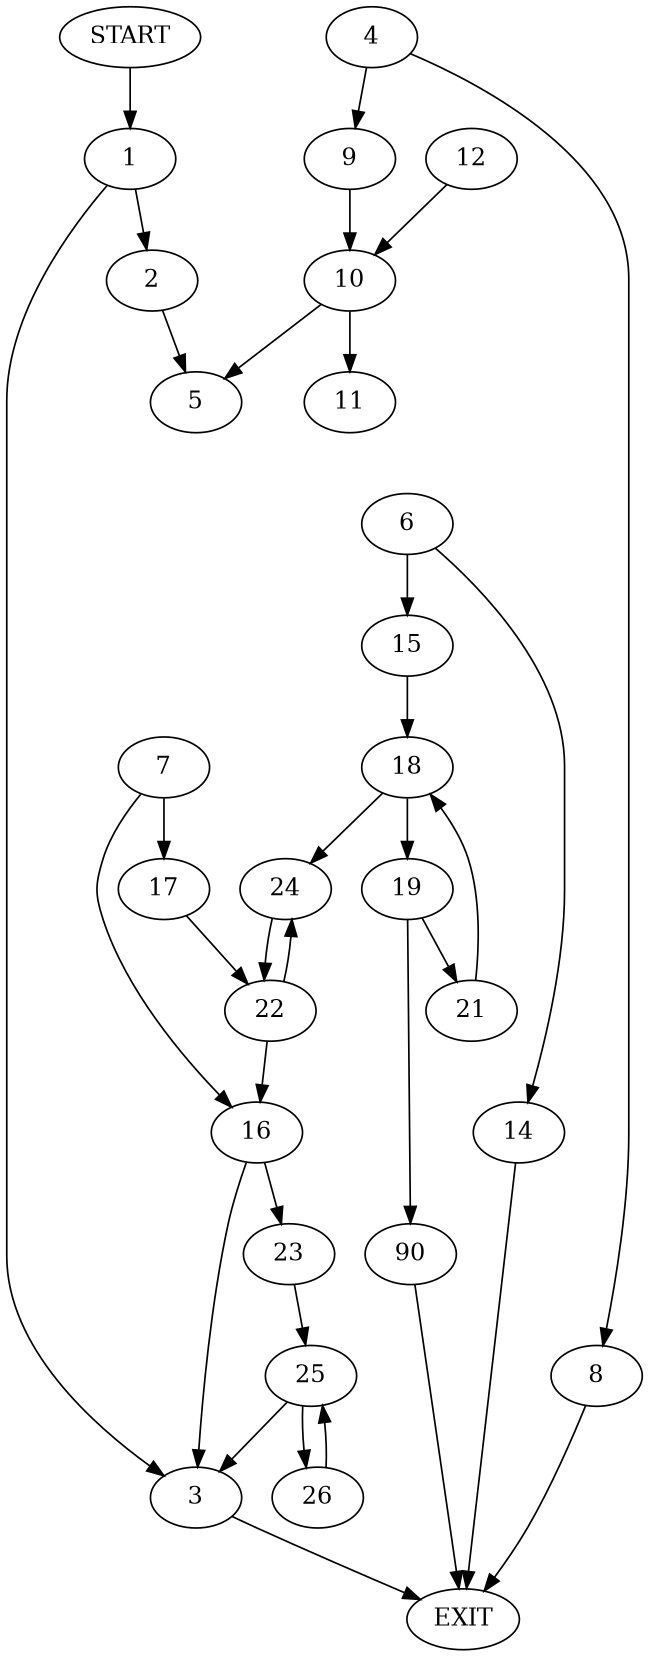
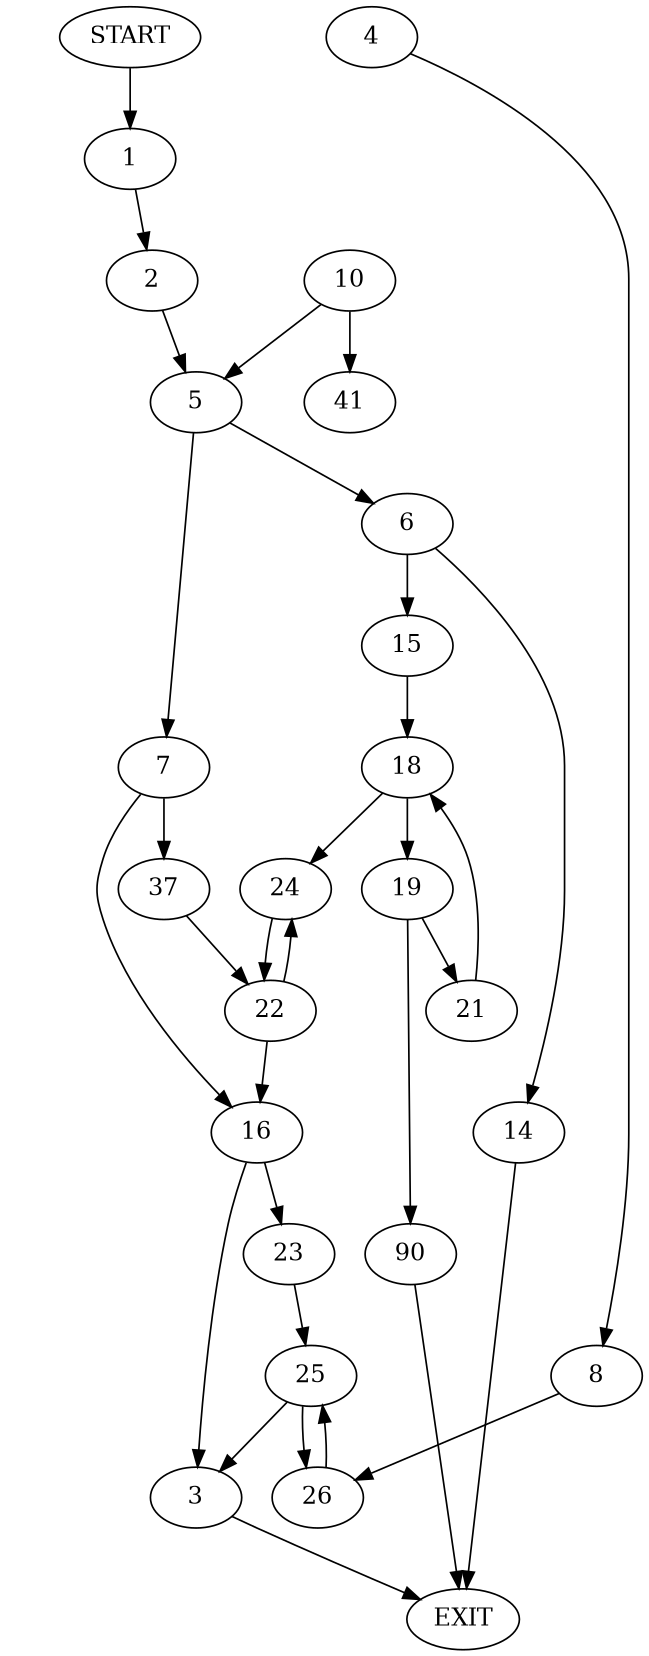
  digraph {
    n1 [label=START]
    1
    2
    3
    n5 [label=EXIT]
    5
    4
    8
-   9
    6
    7
    10
    14
    15
    16
-   17
+   17 [label=37]
    18
    23
    22
-   11
-   12
+   11 [label=41]
    19
    24
    25
    n25 [label=90]
    21
    26
    n1 -> 1
    1 -> 2
-   1 -> 3
    2 -> 5
    3 -> n5
+   5 -> 6
+   5 -> 7
    4 -> 8
-   4 -> 9
-   8 -> n5
-   9 -> 10
+   8 -> 26
    6 -> 14
    6 -> 15
    7 -> 16
    7 -> 17
    10 -> 5
    10 -> 11
    14 -> n5
    15 -> 18
    16 -> 3
    16 -> 23
    17 -> 22
    18 -> 19
    18 -> 24
    23 -> 25
    22 -> 16
    22 -> 24
-   12 -> 10
    19 -> n25
    19 -> 21
    24 -> 22
    25 -> 3
    25 -> 26
    n25 -> n5
    21 -> 18
    26 -> 25
  }
